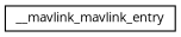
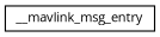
  digraph {
    rankdir=LR
    fontname="Open Sans"
-   n1 [color=black fillcolor=white fontname="Open Sans" fontsize=10 height=0.2 label=__mavlink_mavlink_entry shape=record style=filled width=0.4]
+   n1 [color=black fillcolor=white fontname="Open Sans" fontsize=10 height=0.2 label=__mavlink_msg_entry shape=record style=filled width=0.4]
  }
